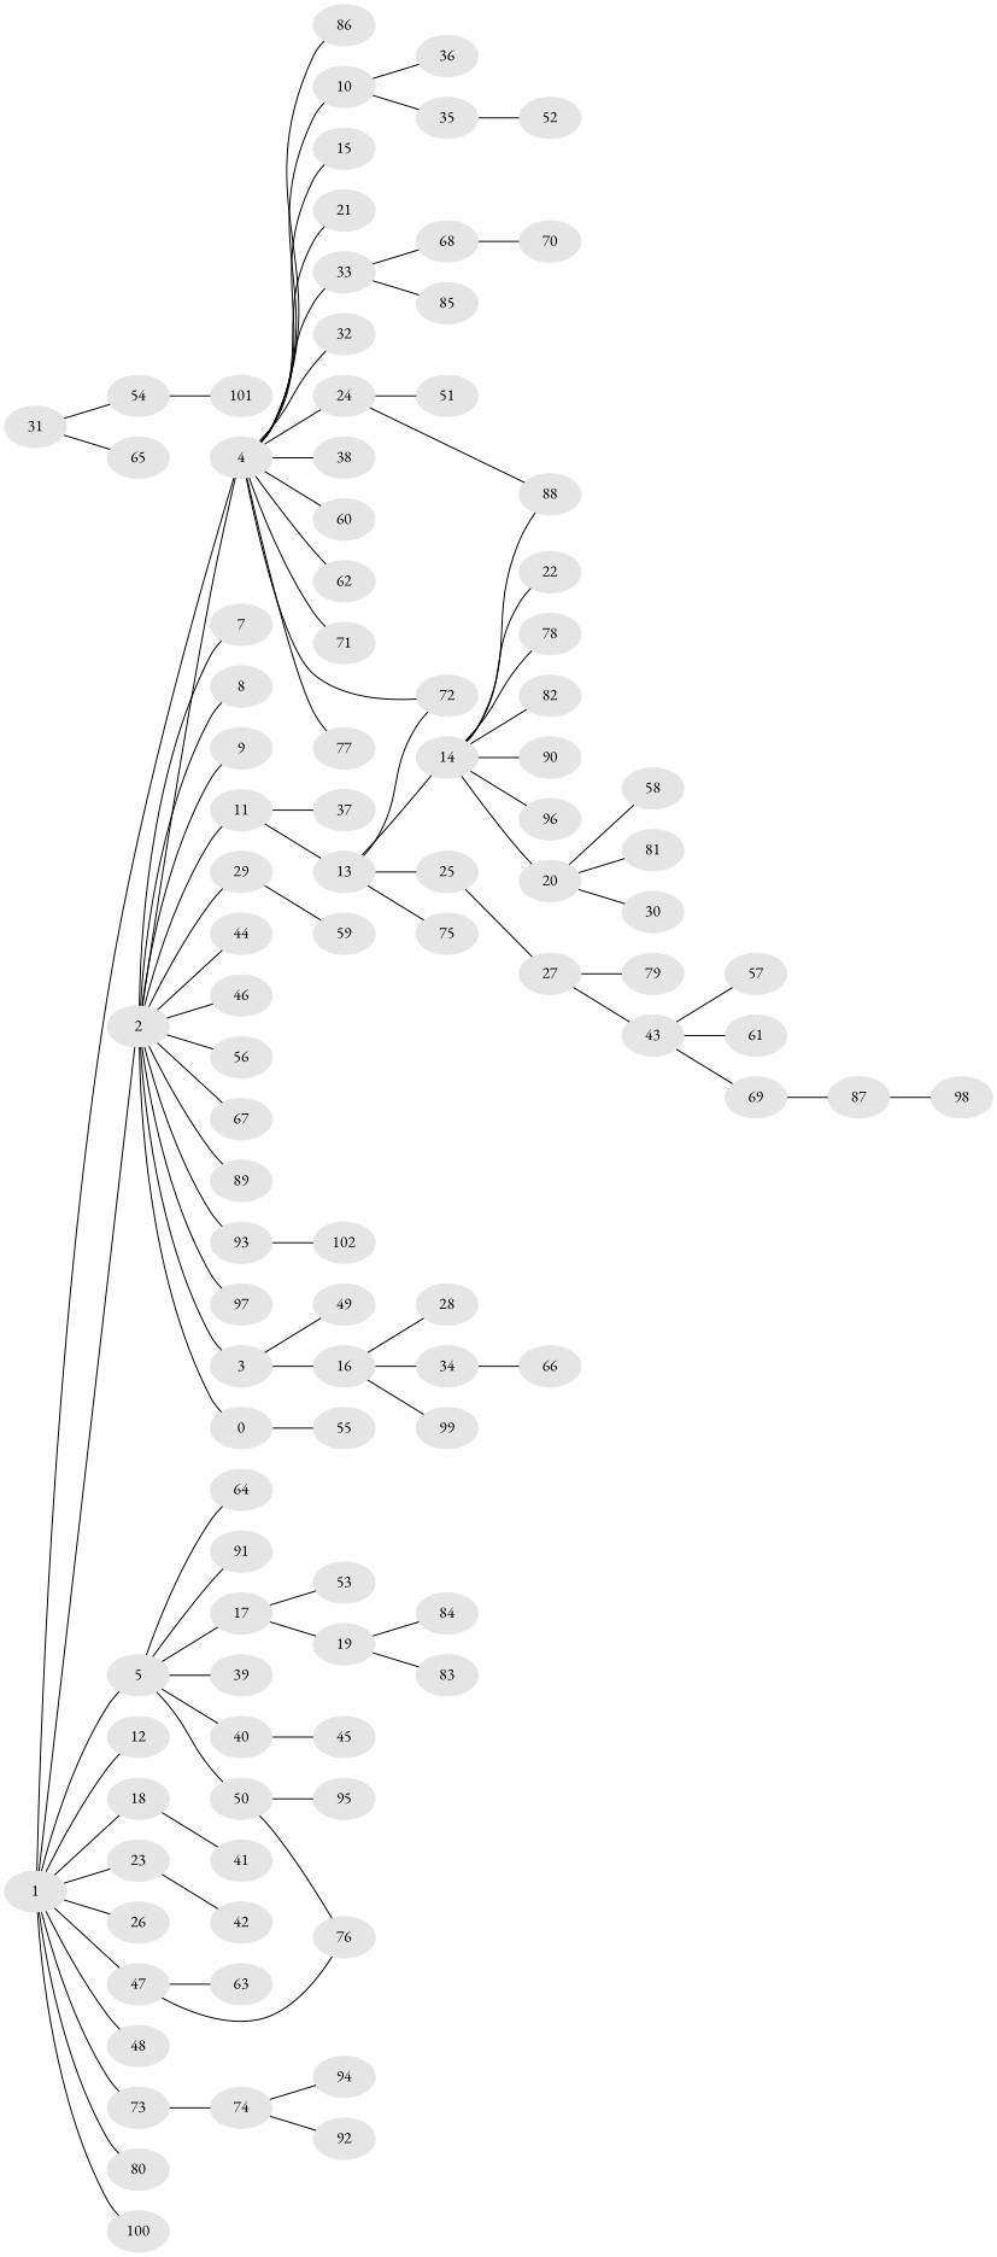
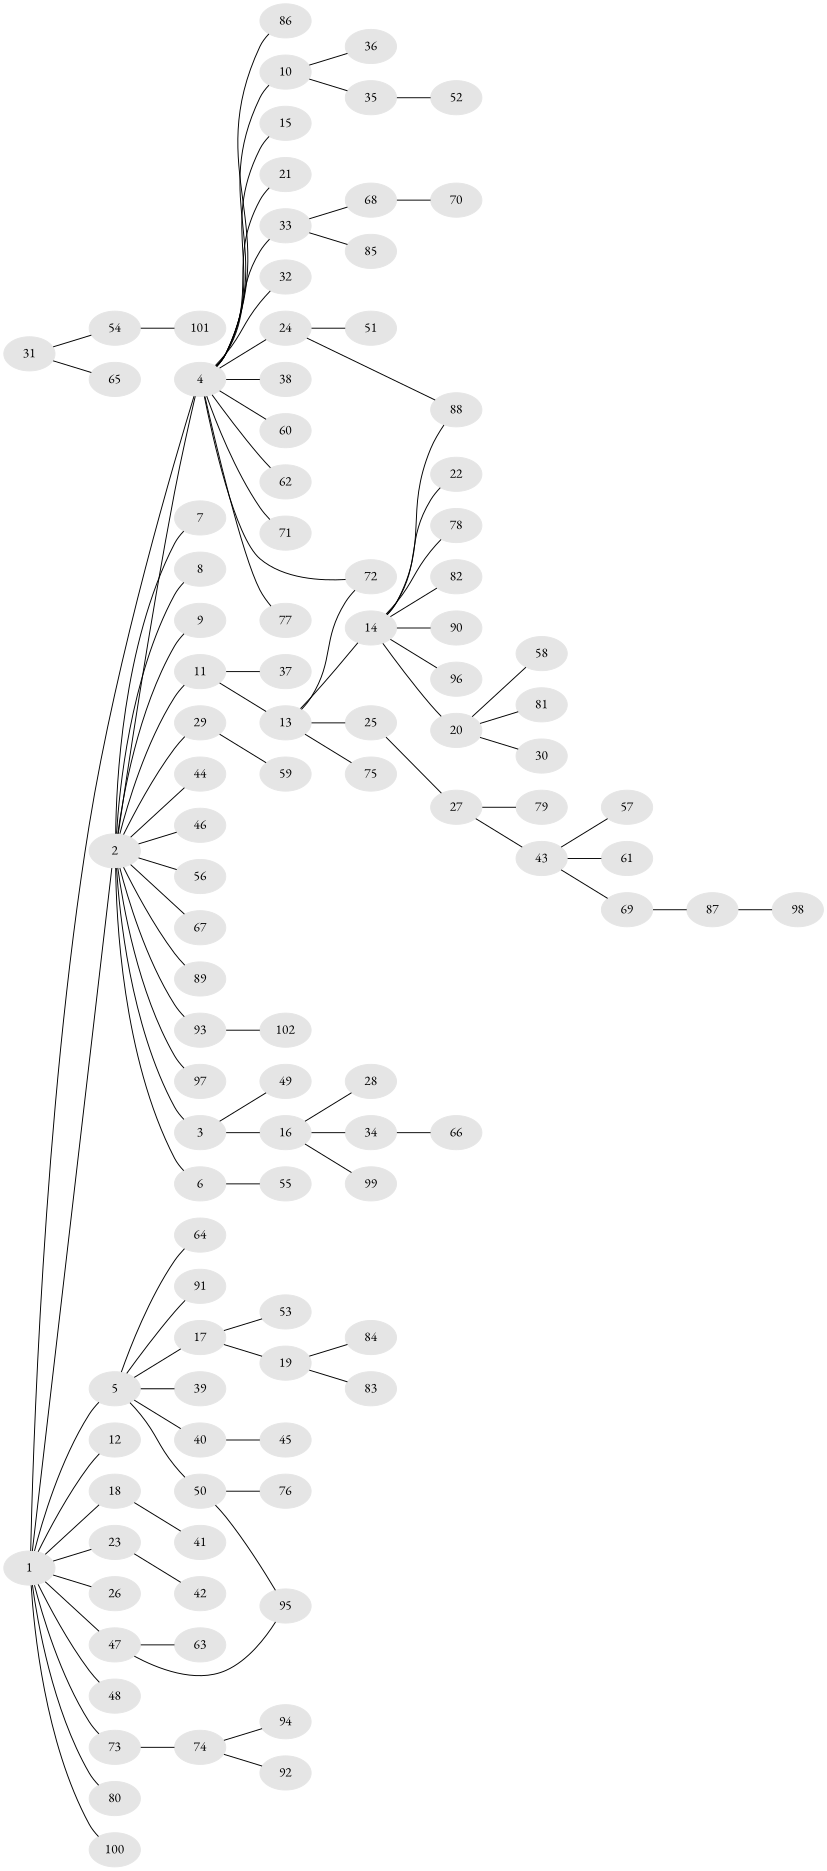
  graph {
    fontname="EB Garamond"
    rankdir=LR
    node [color=gray90 fontname="EB Garamond" style=filled]
    edge [fontname="EB Garamond"]
    1
    2
    4
    5
    12
    18
    23
    26
    47
    48
    73
    80
    100
    3
-   6 [label=0]
+   6
    7
    8
    9
    11
    29
    44
    46
    56
    67
    89
    93
    97
    10
    15
    21
    24
    32
    33
    38
    60
    62
    71
    72
    77
    86
    17
    39
    40
    50
    64
    91
    41
    42
    63
    95
    74
    16
    49
    55
    13
    37
    59
    31
    54
    65
    102
    28
    34
    99
    35
    36
    88
    51
    68
    85
    19
    53
    45
    76
    52
    14
    25
    75
    20
    22
    78
    82
    90
    96
    27
    30
    58
    81
    66
    83
    84
    43
    79
    57
    61
    69
    101
    70
    87
    98
    92
    94
    1 -- 2
    1 -- 4
    1 -- 5
    1 -- 12
    1 -- 18
    1 -- 23
    1 -- 26
    1 -- 47
    1 -- 48
    1 -- 73
    1 -- 80
    1 -- 100
    2 -- 4
    2 -- 3
    2 -- 6
    2 -- 7
    2 -- 8
    2 -- 9
    2 -- 11
    2 -- 29
    2 -- 44
    2 -- 46
    2 -- 56
    2 -- 67
    2 -- 89
    2 -- 93
    2 -- 97
    4 -- 10
    4 -- 15
    4 -- 21
    4 -- 24
    4 -- 32
    4 -- 33
    4 -- 38
    4 -- 60
    4 -- 62
    4 -- 71
    4 -- 72
    4 -- 77
    4 -- 86
    5 -- 17
    5 -- 39
    5 -- 40
    5 -- 50
    5 -- 64
    5 -- 91
    18 -- 41
    23 -- 42
    47 -- 63
-   47 -- 76
+   47 -- 95
    73 -- 74
    3 -- 16
    3 -- 49
    6 -- 55
    11 -- 13
    11 -- 37
    29 -- 59
    93 -- 102
    10 -- 35
    10 -- 36
    24 -- 88
    24 -- 51
    33 -- 68
    33 -- 85
    17 -- 19
    17 -- 53
    40 -- 45
    50 -- 95
    50 -- 76
    74 -- 92
    74 -- 94
    16 -- 28
    16 -- 34
    16 -- 99
    13 -- 72
    13 -- 14
    13 -- 25
    13 -- 75
    31 -- 54
    31 -- 65
    54 -- 101
    34 -- 66
    35 -- 52
    68 -- 70
    19 -- 83
    19 -- 84
    14 -- 88
    14 -- 20
    14 -- 22
    14 -- 78
    14 -- 82
    14 -- 90
    14 -- 96
    25 -- 27
    20 -- 30
    20 -- 58
    20 -- 81
    27 -- 43
    27 -- 79
    43 -- 57
    43 -- 61
    43 -- 69
    69 -- 87
    87 -- 98
  }
